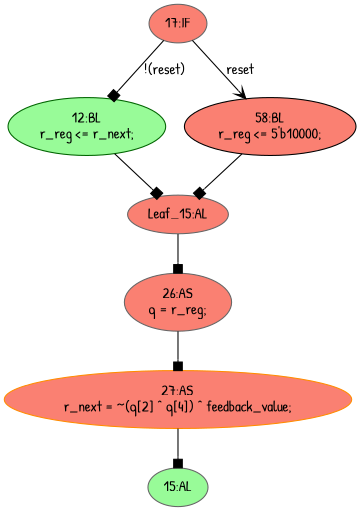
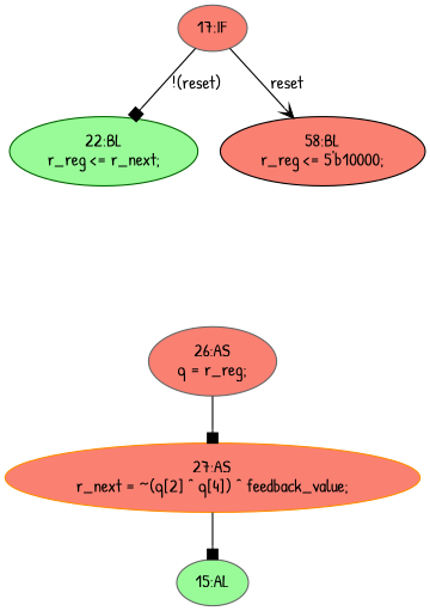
  strict digraph {
    fontname="Patrick Hand"
    node [color=gray40 fillcolor=salmon fontname="Patrick Hand" statements="[]" style=filled typ=Block]
    edge [arrowhead=box fontname="Patrick Hand"]
    n1 [ast="<pyverilog.vparser.ast.Always object at 0x7f64cb323790>" clk_sens=True fillcolor=palegreen label="15:AL" sens="['clk', 'reset']" typ=Always use_var="['reset', 'r_next']"]
    n2 [ast="<pyverilog.vparser.ast.IfStatement object at 0x7f64cb2ce290>" label="17:IF" typ=IfStatement]
-   n3 [ast="<pyverilog.vparser.ast.Block object at 0x7f64cb323890>" color=darkgreen fillcolor=palegreen label="12:BL\nr_reg <= r_next;" statements="[<pyverilog.vparser.ast.NonblockingSubstitution object at 0x7f64cb331150>]"]
+   n3 [ast="<pyverilog.vparser.ast.Block object at 0x7f64cb323890>" color=darkgreen fillcolor=palegreen label="22:BL\nr_reg <= r_next;" statements="[<pyverilog.vparser.ast.NonblockingSubstitution object at 0x7f64cb331150>]"]
    n4 [ast="<pyverilog.vparser.ast.Block object at 0x7f64cb2d6750>" color=black label="58:BL\nr_reg <= 5'b10000;" statements="[<pyverilog.vparser.ast.NonblockingSubstitution object at 0x7f64cb323ed0>]"]
    n5 [ast="<pyverilog.vparser.ast.Assign object at 0x7f64cb326850>" color=darkorange def_var="['r_next']" label="27:AS\nr_next = ~(q[2] ^ q[4]) ^ feedback_value;" typ=Assign use_var="['q', 'q', 'feedback_value']"]
-   n6 [def_var="['r_reg']" label="Leaf_15:AL" statements="" typ=""]
    n7 [ast="<pyverilog.vparser.ast.Assign object at 0x7f64cb331650>" def_var="['q']" label="26:AS\nq = r_reg;" typ=Assign use_var="['r_reg']"]
    n2 -> n3 [cond="['reset']" label="!(reset)" lineno=17]
    n2 -> n4 [arrowhead=vee cond="['reset']" label=reset lineno=17]
-   n3 -> n6 [cond="[]" lineno=None]
-   n4 -> n6 [cond="[]" lineno=None]
    n5 -> n1
-   n6 -> n7
    n7 -> n5
  }
